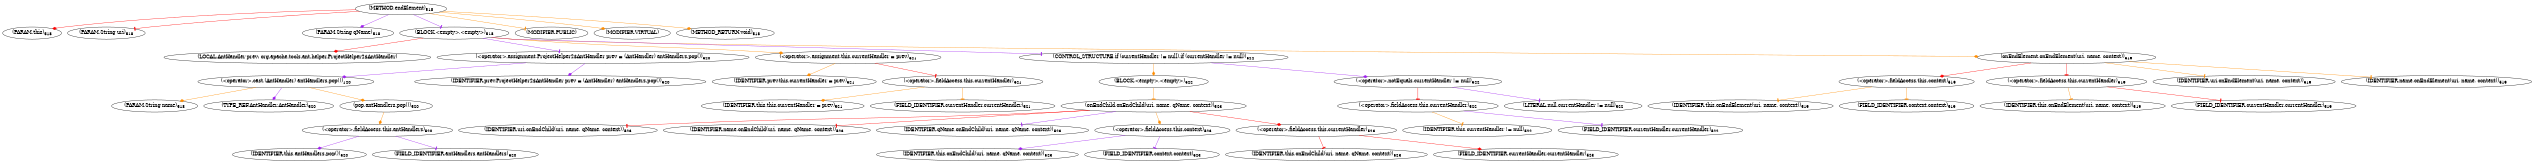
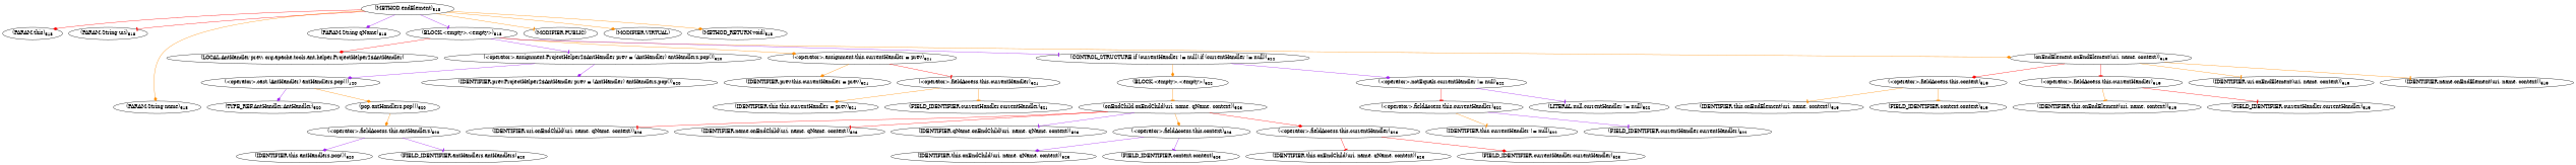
  digraph {
    edge [arrowhead=tee color=darkorange]
    n1 [label=<(METHOD,endElement)<SUB>518</SUB>>]
    n2 [label=<(PARAM,this)<SUB>518</SUB>>]
    n3 [label=<(PARAM,String uri)<SUB>518</SUB>>]
    n4 [label=<(PARAM,String name)<SUB>518</SUB>>]
    n5 [label=<(PARAM,String qName)<SUB>518</SUB>>]
    n6 [label=<(BLOCK,&lt;empty&gt;,&lt;empty&gt;)<SUB>518</SUB>>]
    n7 [label=<(MODIFIER,PUBLIC)>]
    n8 [label=<(MODIFIER,VIRTUAL)>]
    n9 [label=<(METHOD_RETURN,void)<SUB>518</SUB>>]
    n10 [label=<(onEndElement,onEndElement(uri, name, context))<SUB>519</SUB>>]
    n11 [label=<(LOCAL,AntHandler prev: org.apache.tools.ant.helper.ProjectHelper2$AntHandler)>]
    n12 [label=<(&lt;operator&gt;.assignment,ProjectHelper2$AntHandler prev = (AntHandler) antHandlers.pop())<SUB>520</SUB>>]
    n13 [label=<(&lt;operator&gt;.assignment,this.currentHandler = prev)<SUB>521</SUB>>]
    n14 [label=<(CONTROL_STRUCTURE,if (currentHandler != null),if (currentHandler != null))<SUB>522</SUB>>]
    n15 [label=<(&lt;operator&gt;.fieldAccess,this.currentHandler)<SUB>519</SUB>>]
    n16 [label=<(IDENTIFIER,uri,onEndElement(uri, name, context))<SUB>519</SUB>>]
    n17 [label=<(IDENTIFIER,name,onEndElement(uri, name, context))<SUB>519</SUB>>]
    n18 [label=<(&lt;operator&gt;.fieldAccess,this.context)<SUB>519</SUB>>]
    n19 [label=<(IDENTIFIER,prev,ProjectHelper2$AntHandler prev = (AntHandler) antHandlers.pop())<SUB>520</SUB>>]
    n20 [label=<(&lt;operator&gt;.cast,(AntHandler) antHandlers.pop())<SUB>120</SUB>>]
    n21 [label=<(&lt;operator&gt;.fieldAccess,this.currentHandler)<SUB>521</SUB>>]
    n22 [label=<(IDENTIFIER,prev,this.currentHandler = prev)<SUB>521</SUB>>]
    n23 [label=<(&lt;operator&gt;.notEquals,currentHandler != null)<SUB>522</SUB>>]
    n24 [label=<(BLOCK,&lt;empty&gt;,&lt;empty&gt;)<SUB>522</SUB>>]
    n25 [label=<(IDENTIFIER,this,onEndElement(uri, name, context))<SUB>519</SUB>>]
    n26 [label=<(FIELD_IDENTIFIER,currentHandler,currentHandler)<SUB>519</SUB>>]
    n27 [label=<(IDENTIFIER,this,onEndElement(uri, name, context))<SUB>519</SUB>>]
    n28 [label=<(FIELD_IDENTIFIER,context,context)<SUB>519</SUB>>]
    n29 [label=<(TYPE_REF,AntHandler,AntHandler)<SUB>520</SUB>>]
    n30 [label=<(pop,antHandlers.pop())<SUB>520</SUB>>]
    n31 [label=<(&lt;operator&gt;.fieldAccess,this.antHandlers)<SUB>520</SUB>>]
    n32 [label=<(IDENTIFIER,this,antHandlers.pop())<SUB>520</SUB>>]
    n33 [label=<(FIELD_IDENTIFIER,antHandlers,antHandlers)<SUB>520</SUB>>]
    n34 [label=<(IDENTIFIER,this,this.currentHandler = prev)<SUB>521</SUB>>]
    n35 [label=<(FIELD_IDENTIFIER,currentHandler,currentHandler)<SUB>521</SUB>>]
    n36 [label=<(&lt;operator&gt;.fieldAccess,this.currentHandler)<SUB>522</SUB>>]
    n37 [label=<(LITERAL,null,currentHandler != null)<SUB>522</SUB>>]
    n38 [label=<(onEndChild,onEndChild(uri, name, qName, context))<SUB>523</SUB>>]
    n39 [label=<(IDENTIFIER,this,currentHandler != null)<SUB>522</SUB>>]
    n40 [label=<(FIELD_IDENTIFIER,currentHandler,currentHandler)<SUB>522</SUB>>]
    n41 [label=<(&lt;operator&gt;.fieldAccess,this.currentHandler)<SUB>523</SUB>>]
    n42 [label=<(IDENTIFIER,uri,onEndChild(uri, name, qName, context))<SUB>523</SUB>>]
    n43 [label=<(IDENTIFIER,name,onEndChild(uri, name, qName, context))<SUB>523</SUB>>]
    n44 [label=<(IDENTIFIER,qName,onEndChild(uri, name, qName, context))<SUB>523</SUB>>]
    n45 [label=<(&lt;operator&gt;.fieldAccess,this.context)<SUB>523</SUB>>]
    n46 [label=<(IDENTIFIER,this,onEndChild(uri, name, qName, context))<SUB>523</SUB>>]
    n47 [label=<(FIELD_IDENTIFIER,currentHandler,currentHandler)<SUB>523</SUB>>]
    n48 [label=<(IDENTIFIER,this,onEndChild(uri, name, qName, context))<SUB>523</SUB>>]
    n49 [label=<(FIELD_IDENTIFIER,context,context)<SUB>523</SUB>>]
    n1 -> n2 [arrowhead=diamond color=red]
    n1 -> n3 [color=red]
-   n20 -> n4 [arrowhead=diamond]
+   n1 -> n4 [arrowhead=diamond]
    n1 -> n5 [arrowhead=diamond color=purple]
    n1 -> n6 [color=purple]
    n1 -> n7
    n1 -> n8 [arrowhead=diamond]
    n1 -> n9 [arrowhead=diamond]
    n6 -> n10 [arrowhead=diamond]
    n6 -> n11 [arrowhead=diamond color=red]
    n6 -> n12 [color=purple]
    n6 -> n13 [arrowhead=diamond]
    n6 -> n14 [color=purple]
    n10 -> n15 [color=red]
    n10 -> n16
    n10 -> n17
    n10 -> n18 [arrowhead=diamond color=red]
    n12 -> n19 [arrowhead=diamond color=purple]
    n12 -> n20 [arrowhead=diamond color=purple]
    n13 -> n21 [color=red]
    n13 -> n22 [arrowhead=diamond]
    n14 -> n23 [arrowhead=diamond color=purple]
    n14 -> n24 [arrowhead=diamond]
    n15 -> n25
    n15 -> n26 [color=red]
    n18 -> n27
    n18 -> n28
    n20 -> n29 [arrowhead=diamond color=purple]
    n20 -> n30 [arrowhead=diamond]
    n21 -> n34 [arrowhead=diamond]
    n21 -> n35
    n23 -> n36 [color=red]
    n23 -> n37 [color=purple]
    n24 -> n38
    n30 -> n31 [arrowhead=diamond]
    n31 -> n32 [arrowhead=diamond color=purple]
    n31 -> n33 [color=purple]
    n36 -> n39
    n36 -> n40 [color=purple]
    n38 -> n41 [arrowhead=diamond color=red]
    n38 -> n42 [color=red]
    n38 -> n43 [color=red]
    n38 -> n44 [color=purple]
    n38 -> n45 [arrowhead=diamond]
    n41 -> n46 [color=red]
    n41 -> n47 [arrowhead=diamond color=red]
    n45 -> n48 [arrowhead=diamond color=purple]
    n45 -> n49 [color=purple]
  }
